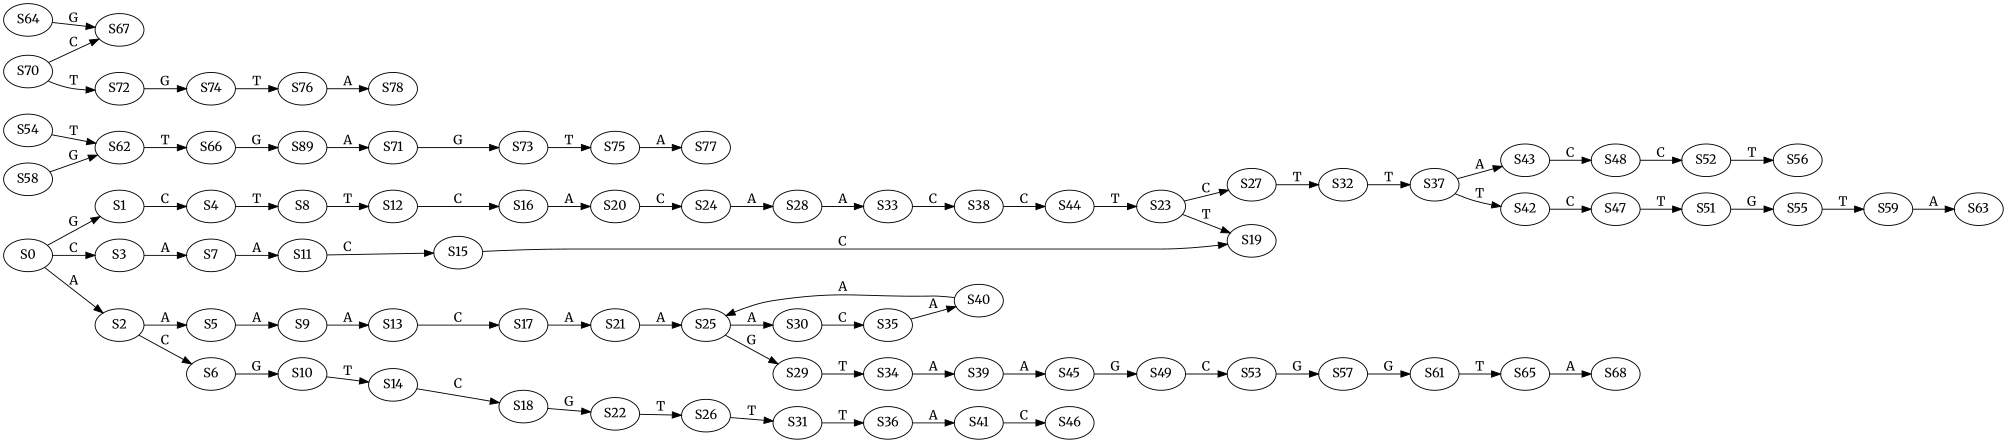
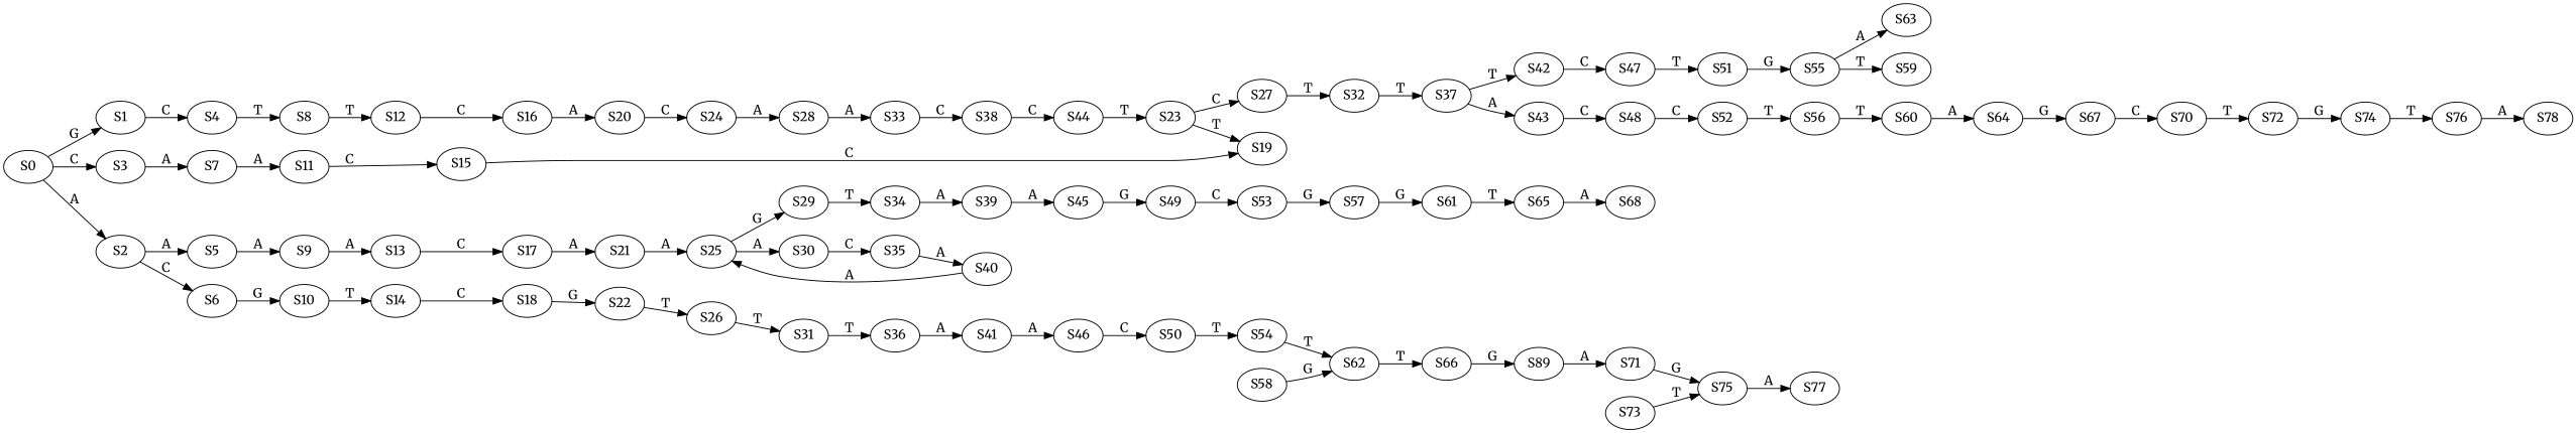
  strict digraph {
    fontname=Merriweather
    rankdir=LR
    node [fontname=Merriweather]
    edge [fontname=Merriweather]
    S0
    S1
    S2
    S3
    S4
    S5
    S6
    S7
    S8
    S9
    S10
    S11
    S12
    S13
    S14
    S15
    S16
    S17
    S18
    S19
    S20
    S21
    S22
    S24
    S25
    S26
    S23
    S27
    S28
    S29
    S30
    S31
    S32
    S33
    S34
    S35
    S36
    S37
    S38
    S39
    S40
    S41
    S42
    S43
    S44
    S45
    S46
    S47
    S48
    S49
+   S50
    S51
    S52
    S53
    S54
    S55
    S56
    S57
    S62
    S59
+   S60
    S61
    S58
    S63
    S64
    S65
    S66
    S67
    S68
    n70 [label=S89]
    S70
    S71
    S72
    S73
    S74
    S75
    S76
    S77
    S78
    S0 -> S1 [label=G]
    S0 -> S2 [label=A]
    S0 -> S3 [label=C]
    S1 -> S4 [label=C]
    S2 -> S5 [label=A]
    S2 -> S6 [label=C]
    S3 -> S7 [label=A]
    S4 -> S8 [label=T]
    S5 -> S9 [label=A]
    S6 -> S10 [label=G]
    S7 -> S11 [label=A]
    S8 -> S12 [label=T]
    S9 -> S13 [label=A]
    S10 -> S14 [label=T]
    S11 -> S15 [label=C]
    S12 -> S16 [label=C]
    S13 -> S17 [label=C]
    S14 -> S18 [label=C]
    S15 -> S19 [label=C]
    S16 -> S20 [label=A]
    S17 -> S21 [label=A]
    S18 -> S22 [label=G]
    S20 -> S24 [label=C]
    S21 -> S25 [label=A]
    S22 -> S26 [label=T]
    S24 -> S28 [label=A]
    S25 -> S29 [label=G]
    S25 -> S30 [label=A]
    S26 -> S31 [label=T]
    S23 -> S19 [label=T]
    S23 -> S27 [label=C]
    S27 -> S32 [label=T]
    S28 -> S33 [label=A]
    S29 -> S34 [label=T]
    S30 -> S35 [label=C]
    S31 -> S36 [label=T]
    S32 -> S37 [label=T]
    S33 -> S38 [label=C]
    S34 -> S39 [label=A]
    S35 -> S40 [label=A]
    S36 -> S41 [label=A]
    S37 -> S42 [label=T]
    S37 -> S43 [label=A]
    S38 -> S44 [label=C]
    S39 -> S45 [label=A]
    S40 -> S25 [label=A]
-   S41 -> S46 [label=C]
+   S41 -> S46 [label=A]
    S42 -> S47 [label=C]
    S43 -> S48 [label=C]
    S44 -> S23 [label=T]
    S45 -> S49 [label=G]
+   S46 -> S50 [label=C]
    S47 -> S51 [label=T]
    S48 -> S52 [label=C]
    S49 -> S53 [label=C]
+   S50 -> S54 [label=T]
    S51 -> S55 [label=G]
    S52 -> S56 [label=T]
    S53 -> S57 [label=G]
    S54 -> S62 [label=T]
    S55 -> S59 [label=T]
+   S56 -> S60 [label=T]
    S57 -> S61 [label=G]
    S62 -> S66 [label=T]
-   S59 -> S63 [label=A]
+   S55 -> S63 [label=A]
+   S60 -> S64 [label=A]
    S61 -> S65 [label=T]
    S58 -> S62 [label=G]
    S64 -> S67 [label=G]
    S65 -> S68 [label=A]
    S66 -> n70 [label=G]
-   S70 -> S67 [label=C]
+   S67 -> S70 [label=C]
    n70 -> S71 [label=A]
    S70 -> S72 [label=T]
-   S71 -> S73 [label=G]
+   S71 -> S75 [label=G]
    S72 -> S74 [label=G]
    S73 -> S75 [label=T]
    S74 -> S76 [label=T]
    S75 -> S77 [label=A]
    S76 -> S78 [label=A]
  }
